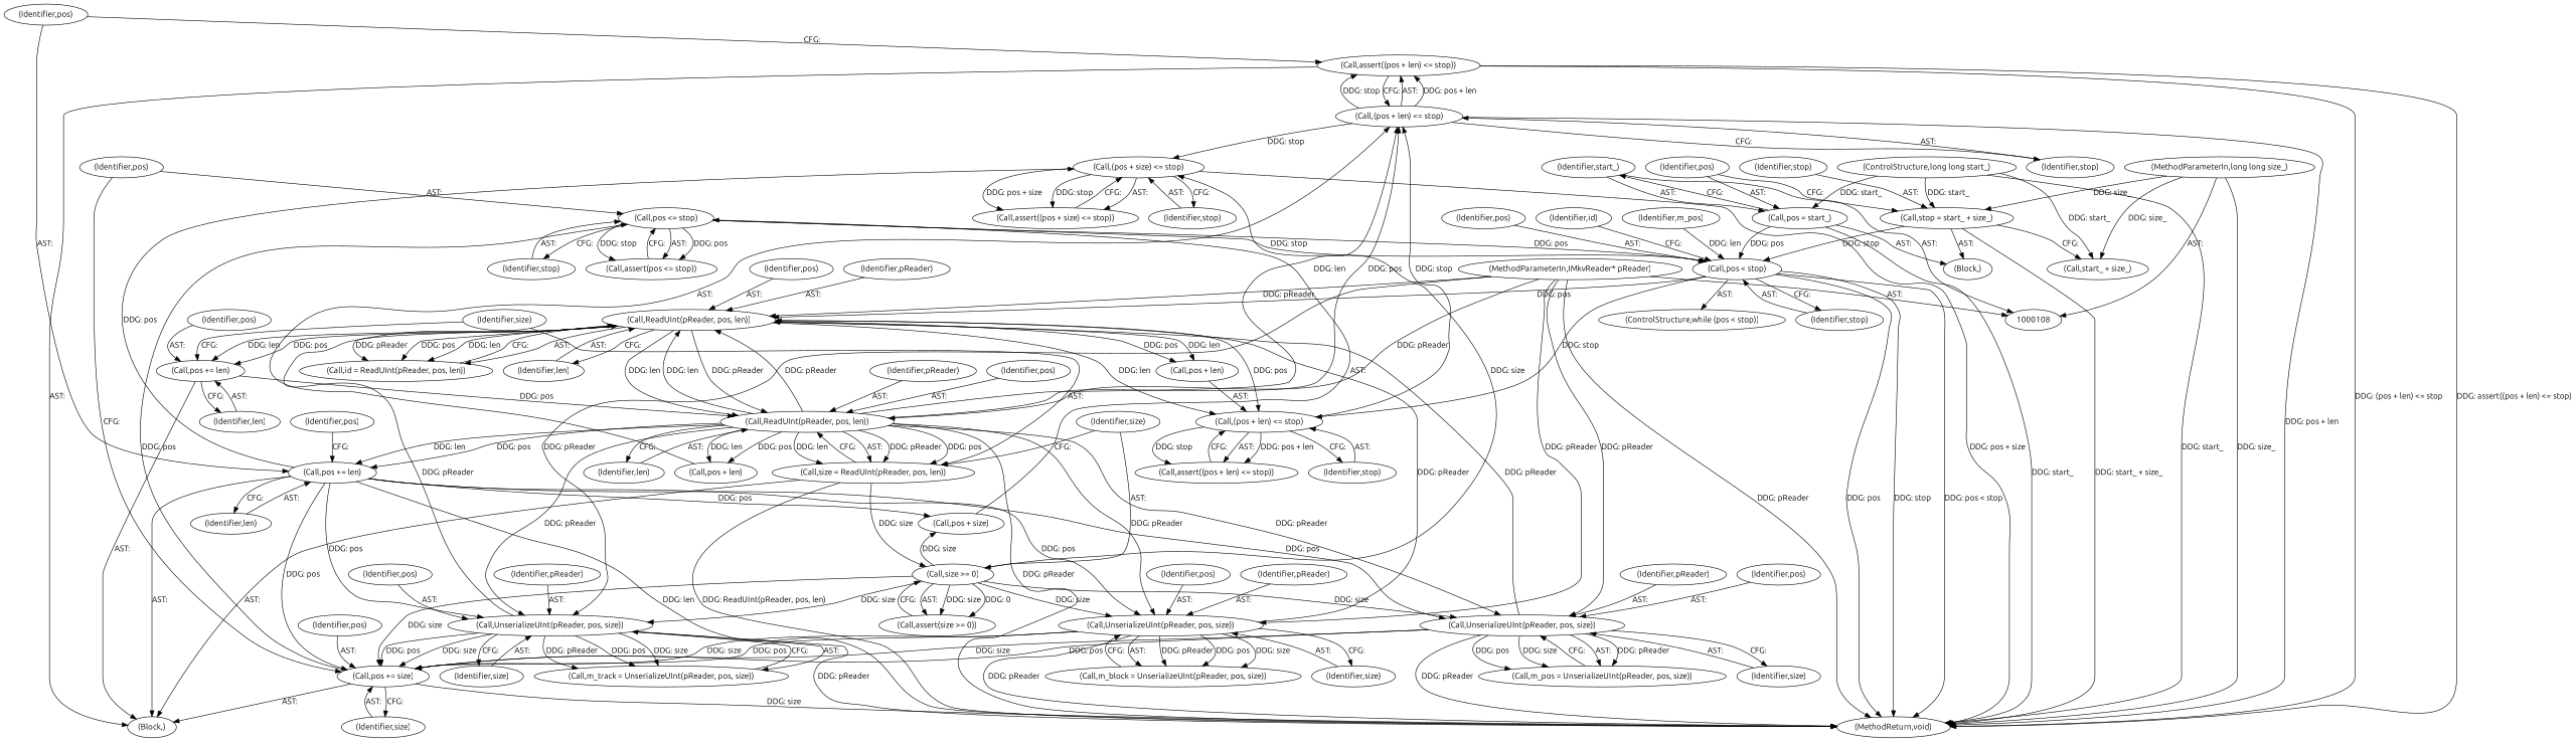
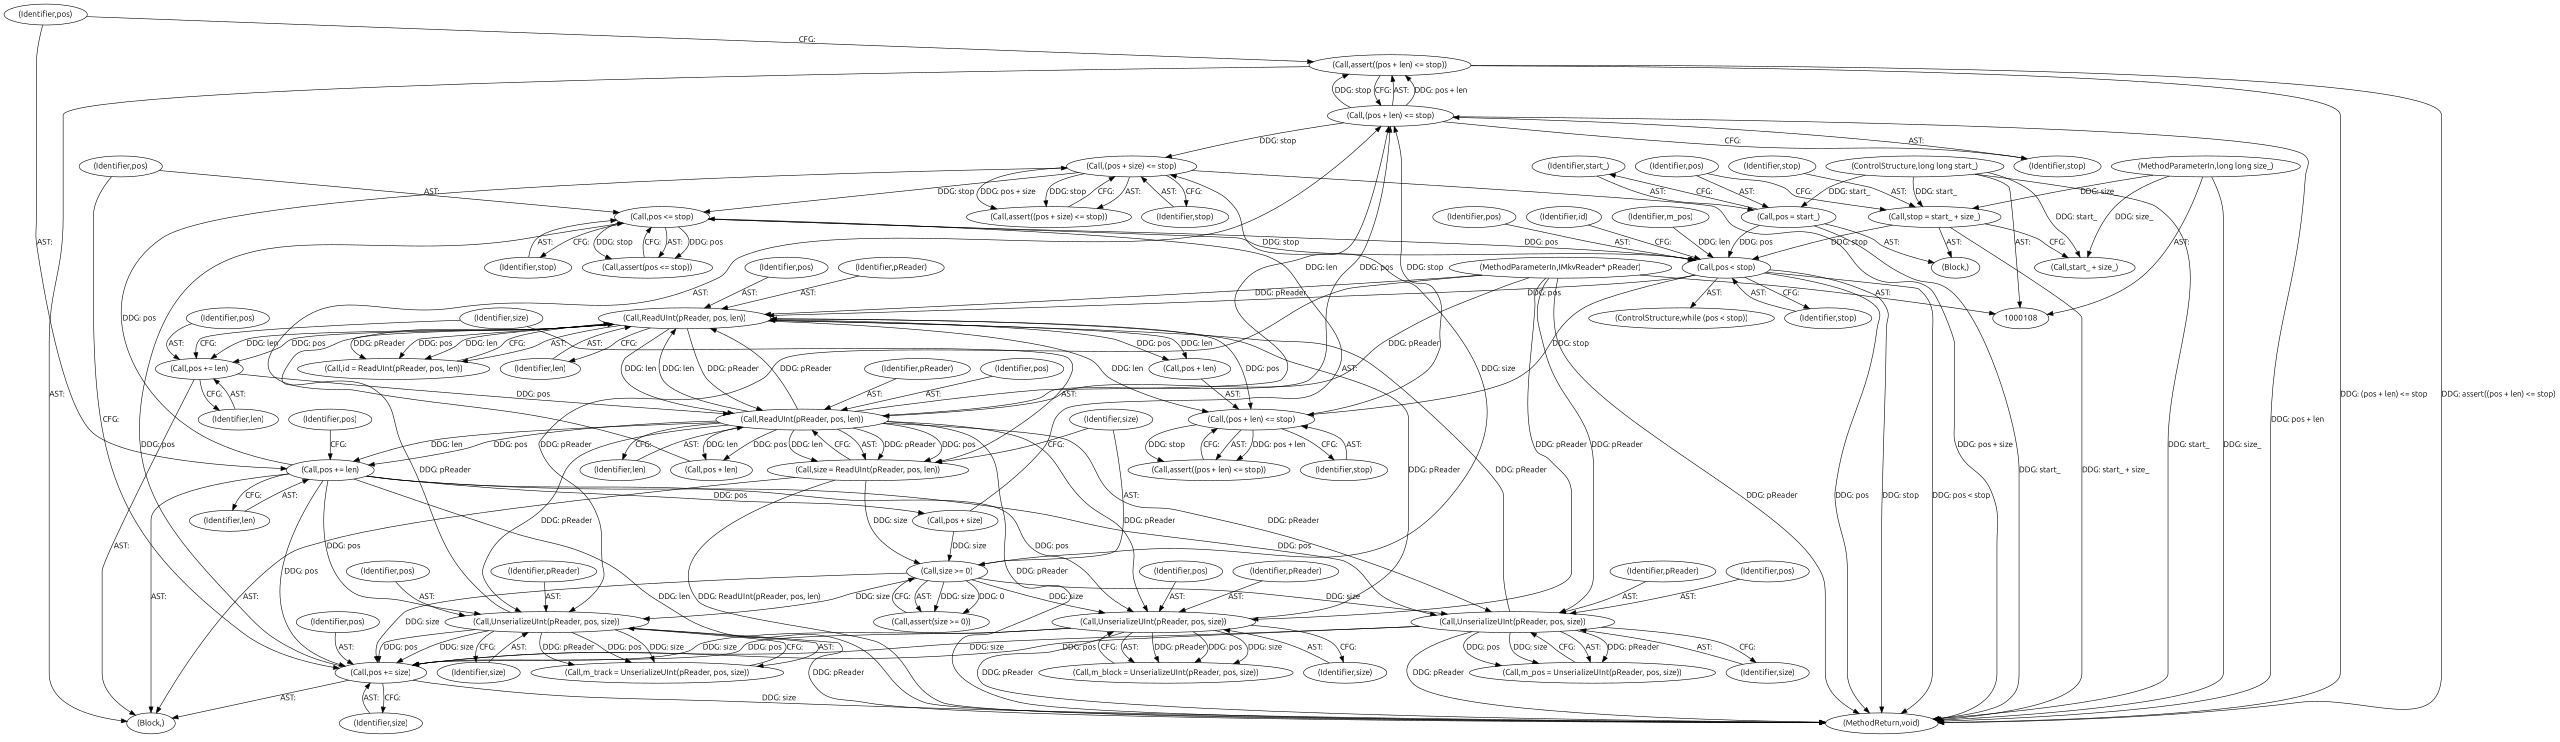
  digraph {
    fontname=Ubuntu
    node [fontname=Ubuntu]
    edge [fontname=Ubuntu]
    n1 [label="(Call,assert((pos + len) <= stop))"]
    n2 [label="(Call,(pos + len) <= stop)"]
    n3 [label="(Block,)"]
    n4 [label="(MethodReturn,void)"]
    n5 [label="(Call,(pos + size) <= stop)"]
    n6 [label="(Identifier,stop)"]
    n7 [label="(Call,pos <= stop)"]
    n8 [label="(Call,assert((pos + size) <= stop))"]
    n9 [label="(Identifier,stop)"]
    n10 [label="(Call,ReadUInt(pReader, pos, len))"]
    n11 [label="(Call,ReadUInt(pReader, pos, len))"]
    n12 [label="(Call,UnserializeUInt(pReader, pos, size))"]
    n13 [label="(Call,pos += len)"]
    n14 [label="(Call,size = ReadUInt(pReader, pos, len))"]
    n15 [label="(Call,UnserializeUInt(pReader, pos, size))"]
    n16 [label="(Call,UnserializeUInt(pReader, pos, size))"]
    n17 [label="(Call,pos + len)"]
    n18 [label="(Identifier,len)"]
    n19 [label="(Call,pos += len)"]
    n20 [label="(Call,(pos + len) <= stop)"]
    n21 [label="(Call,pos + len)"]
    n22 [label="(Call,id = ReadUInt(pReader, pos, len))"]
    n23 [label="(Identifier,len)"]
    n24 [label="(Call,pos += size)"]
    n25 [label="(Identifier,size)"]
    n26 [label="(Call,m_track = UnserializeUInt(pReader, pos, size))"]
    n27 [label="(Call,pos + size)"]
    n28 [label="(Identifier,len)"]
    n29 [label="(Call,size >= 0)"]
    n30 [label="(Identifier,size)"]
    n31 [label="(Call,m_block = UnserializeUInt(pReader, pos, size))"]
    n32 [label="(Call,m_pos = UnserializeUInt(pReader, pos, size))"]
    n33 [label="(Identifier,size)"]
    n34 [label="(Identifier,len)"]
    n35 [label="(Identifier,stop)"]
    n36 [label="(Call,assert((pos + len) <= stop))"]
    n37 [label="(Identifier,size)"]
    n38 [label="(MethodParameterIn,IMkvReader* pReader)"]
    1000108
    n40 [label="(Call,assert(size >= 0))"]
    n41 [label="(Call,pos < stop)"]
    n42 [label="(Identifier,stop)"]
    n43 [label="(ControlStructure,while (pos < stop))"]
    n44 [label="(Identifier,stop)"]
    n45 [label="(Call,assert(pos <= stop))"]
    n46 [label="(Call,pos = start_)"]
    n47 [label="(Identifier,start_)"]
    n48 [label="(Block,)"]
    n49 [label="(ControlStructure,long long start_)"]
    n50 [label="(Call,stop = start_ + size_)"]
    n51 [label="(Call,start_ + size_)"]
    n52 [label="(MethodParameterIn,long long size_)"]
    n53 [label="(Identifier,pReader)"]
    n54 [label="(Identifier,m_pos)"]
    n55 [label="(Identifier,pReader)"]
    n56 [label="(Identifier,pos)"]
    n57 [label="(Identifier,pos)"]
    n58 [label="(Identifier,pReader)"]
    n59 [label="(Identifier,pos)"]
    n60 [label="(Identifier,pos)"]
    n61 [label="(Identifier,pos)"]
    n62 [label="(Identifier,pos)"]
    n63 [label="(Identifier,pReader)"]
    n64 [label="(Identifier,pos)"]
    n65 [label="(Identifier,pos)"]
    n66 [label="(Identifier,pos)"]
    n67 [label="(Identifier,pos)"]
    n68 [label="(Identifier,size)"]
    n69 [label="(Identifier,pos)"]
    n70 [label="(Identifier,id)"]
    n71 [label="(Identifier,size)"]
    n72 [label="(Identifier,pos)"]
    n73 [label="(Identifier,stop)"]
    n74 [label="(Identifier,pReader)"]
    n1 -> n2 [label="CFG: "]
    n1 -> n3 [label="AST: "]
    n1 -> n4 [label="DDG: (pos + len) <= stop"]
    n1 -> n4 [label="DDG: assert((pos + len) <= stop)"]
    n2 -> n1 [label="AST: "]
    n2 -> n1 [label="DDG: pos + len"]
    n2 -> n1 [label="DDG: stop"]
    n2 -> n4 [label="DDG: pos + len"]
    n2 -> n5 [label="DDG: stop"]
    n2 -> n6 [label="CFG: "]
    n5 -> n4 [label="DDG: pos + size"]
+   n5 -> n7 [label="DDG: stop"]
    n5 -> n8 [label="AST: "]
    n5 -> n8 [label="DDG: pos + size"]
    n5 -> n8 [label="DDG: stop"]
    n5 -> n9 [label="CFG: "]
    n6 -> n2 [label="AST: "]
    n7 -> n41 [label="DDG: pos"]
    n7 -> n41 [label="DDG: stop"]
    n7 -> n44 [label="CFG: "]
    n7 -> n45 [label="AST: "]
    n7 -> n45 [label="DDG: pos"]
    n7 -> n45 [label="DDG: stop"]
    n8 -> n5 [label="CFG: "]
    n9 -> n5 [label="AST: "]
    n10 -> n2 [label="DDG: pos"]
    n10 -> n2 [label="DDG: len"]
    n10 -> n4 [label="DDG: pReader"]
    n10 -> n11 [label="DDG: pReader"]
    n10 -> n11 [label="DDG: len"]
    n10 -> n12 [label="DDG: pReader"]
    n10 -> n13 [label="DDG: len"]
    n10 -> n13 [label="DDG: pos"]
    n10 -> n14 [label="AST: "]
    n10 -> n14 [label="DDG: pReader"]
    n10 -> n14 [label="DDG: pos"]
    n10 -> n14 [label="DDG: len"]
    n10 -> n15 [label="DDG: pReader"]
    n10 -> n16 [label="DDG: pReader"]
    n10 -> n17 [label="DDG: pos"]
    n10 -> n17 [label="DDG: len"]
    n10 -> n18 [label="CFG: "]
    n11 -> n10 [label="DDG: pReader"]
    n11 -> n10 [label="DDG: len"]
    n11 -> n19 [label="DDG: len"]
    n11 -> n19 [label="DDG: pos"]
    n11 -> n20 [label="DDG: pos"]
    n11 -> n20 [label="DDG: len"]
    n11 -> n21 [label="DDG: pos"]
    n11 -> n21 [label="DDG: len"]
    n11 -> n22 [label="AST: "]
    n11 -> n22 [label="DDG: pReader"]
    n11 -> n22 [label="DDG: pos"]
    n11 -> n22 [label="DDG: len"]
    n11 -> n23 [label="CFG: "]
    n12 -> n4 [label="DDG: pReader"]
    n12 -> n11 [label="DDG: pReader"]
    n12 -> n24 [label="DDG: size"]
    n12 -> n24 [label="DDG: pos"]
    n12 -> n25 [label="CFG: "]
    n12 -> n26 [label="AST: "]
    n12 -> n26 [label="DDG: pReader"]
    n12 -> n26 [label="DDG: pos"]
    n12 -> n26 [label="DDG: size"]
    n13 -> n3 [label="AST: "]
    n13 -> n4 [label="DDG: len"]
    n13 -> n5 [label="DDG: pos"]
    n13 -> n12 [label="DDG: pos"]
    n13 -> n15 [label="DDG: pos"]
    n13 -> n16 [label="DDG: pos"]
    n13 -> n24 [label="DDG: pos"]
    n13 -> n27 [label="DDG: pos"]
    n13 -> n28 [label="CFG: "]
    n14 -> n3 [label="AST: "]
    n14 -> n4 [label="DDG: ReadUInt(pReader, pos, len)"]
    n14 -> n10 [label="CFG: "]
    n14 -> n29 [label="DDG: size"]
    n15 -> n4 [label="DDG: pReader"]
    n15 -> n11 [label="DDG: pReader"]
    n15 -> n24 [label="DDG: size"]
    n15 -> n24 [label="DDG: pos"]
    n15 -> n30 [label="CFG: "]
    n15 -> n31 [label="AST: "]
    n15 -> n31 [label="DDG: pReader"]
    n15 -> n31 [label="DDG: pos"]
    n15 -> n31 [label="DDG: size"]
    n16 -> n4 [label="DDG: pReader"]
    n16 -> n11 [label="DDG: pReader"]
    n16 -> n24 [label="DDG: size"]
    n16 -> n24 [label="DDG: pos"]
    n16 -> n32 [label="AST: "]
    n16 -> n32 [label="DDG: pReader"]
    n16 -> n32 [label="DDG: pos"]
    n16 -> n32 [label="DDG: size"]
    n16 -> n33 [label="CFG: "]
    n17 -> n2 [label="AST: "]
    n18 -> n10 [label="AST: "]
    n19 -> n3 [label="AST: "]
    n19 -> n10 [label="DDG: pos"]
    n19 -> n34 [label="CFG: "]
    n20 -> n2 [label="DDG: stop"]
    n20 -> n35 [label="CFG: "]
    n20 -> n36 [label="AST: "]
    n20 -> n36 [label="DDG: pos + len"]
    n20 -> n36 [label="DDG: stop"]
    n21 -> n20 [label="AST: "]
    n22 -> n11 [label="CFG: "]
    n23 -> n11 [label="AST: "]
    n24 -> n3 [label="AST: "]
    n24 -> n4 [label="DDG: size"]
    n24 -> n7 [label="DDG: pos"]
    n24 -> n37 [label="CFG: "]
    n25 -> n12 [label="AST: "]
    n26 -> n12 [label="CFG: "]
    n27 -> n7 [label="AST: "]
    n28 -> n13 [label="AST: "]
    n29 -> n5 [label="DDG: size"]
    n29 -> n12 [label="DDG: size"]
    n29 -> n15 [label="DDG: size"]
    n29 -> n16 [label="DDG: size"]
    n29 -> n24 [label="DDG: size"]
-   n29 -> n27 [label="DDG: size"]
+   n27 -> n29 [label="DDG: size"]
    n29 -> n40 [label="AST: "]
    n29 -> n40 [label="DDG: size"]
    n29 -> n40 [label="DDG: 0"]
    n30 -> n15 [label="AST: "]
    n31 -> n15 [label="CFG: "]
    n32 -> n16 [label="CFG: "]
    n33 -> n16 [label="AST: "]
    n34 -> n19 [label="AST: "]
    n35 -> n20 [label="AST: "]
    n36 -> n20 [label="CFG: "]
    n37 -> n24 [label="AST: "]
    n38 -> n4 [label="DDG: pReader"]
    n38 -> n10 [label="DDG: pReader"]
    n38 -> n11 [label="DDG: pReader"]
    n38 -> n12 [label="DDG: pReader"]
    n38 -> n15 [label="DDG: pReader"]
    n38 -> n16 [label="DDG: pReader"]
    n38 -> 1000108 [label="AST: "]
    n40 -> n29 [label="CFG: "]
    n41 -> n4 [label="DDG: pos < stop"]
    n41 -> n4 [label="DDG: pos"]
    n41 -> n4 [label="DDG: stop"]
    n41 -> n11 [label="DDG: pos"]
    n41 -> n20 [label="DDG: stop"]
    n41 -> n42 [label="CFG: "]
    n41 -> n43 [label="AST: "]
    n42 -> n41 [label="AST: "]
    n44 -> n7 [label="AST: "]
    n45 -> n7 [label="CFG: "]
    n46 -> n4 [label="DDG: start_"]
    n46 -> n41 [label="DDG: pos"]
    n46 -> n47 [label="CFG: "]
    n46 -> n48 [label="AST: "]
    n47 -> n46 [label="AST: "]
    n49 -> n4 [label="DDG: start_"]
-   n47 -> 1000108 [label="AST: "]
+   n49 -> 1000108 [label="AST: "]
    n49 -> n46 [label="DDG: start_"]
    n49 -> n50 [label="DDG: start_"]
    n49 -> n51 [label="DDG: start_"]
    n50 -> n4 [label="DDG: start_ + size_"]
    n50 -> n41 [label="DDG: stop"]
    n50 -> n48 [label="AST: "]
    n50 -> n51 [label="CFG: "]
    n52 -> n4 [label="DDG: size_"]
    n52 -> 1000108 [label="AST: "]
    n52 -> n50 [label="DDG: size_"]
    n52 -> n51 [label="DDG: size_"]
    n53 -> n16 [label="AST: "]
    n54 -> n41 [label="DDG: len"]
    n55 -> n10 [label="AST: "]
    n56 -> n10 [label="AST: "]
    n57 -> n13 [label="CFG: "]
    n58 -> n12 [label="AST: "]
    n59 -> n15 [label="AST: "]
    n60 -> n12 [label="AST: "]
    n61 -> n24 [label="AST: "]
    n62 -> n7 [label="AST: "]
    n62 -> n24 [label="CFG: "]
    n63 -> n11 [label="AST: "]
    n64 -> n41 [label="AST: "]
    n65 -> n11 [label="AST: "]
    n66 -> n19 [label="AST: "]
    n67 -> n16 [label="AST: "]
    n68 -> n14 [label="AST: "]
    n68 -> n19 [label="CFG: "]
    n69 -> n1 [label="CFG: "]
    n69 -> n13 [label="AST: "]
    n70 -> n41 [label="CFG: "]
    n71 -> n14 [label="CFG: "]
    n71 -> n29 [label="AST: "]
    n72 -> n46 [label="AST: "]
    n72 -> n50 [label="CFG: "]
    n73 -> n50 [label="AST: "]
    n74 -> n15 [label="AST: "]
  }
